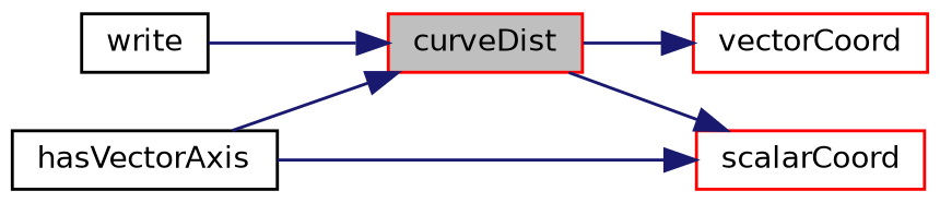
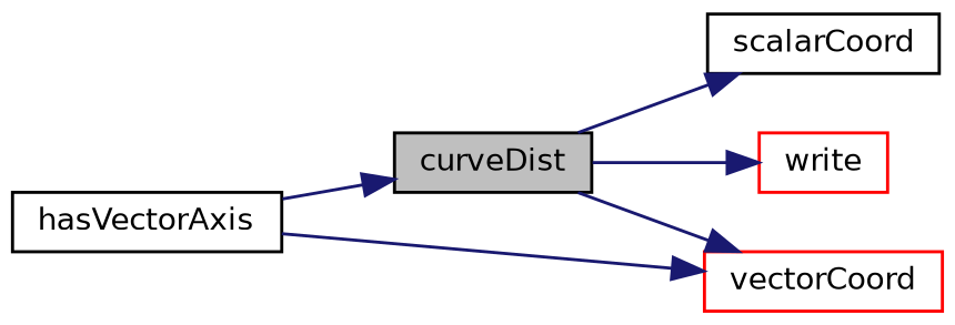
  digraph {
    rankdir=LR
    node [color=red fontname=Helvetica fontsize=10 shape=record]
    edge [color=midnightblue fontname=Helvetica fontsize=10 labelfontname=Helvetica labelfontsize=10 style=solid]
-   n1 [fillcolor=grey75 fontcolor=black height=0.2 label=curveDist style=filled width=0.4]
-   n2 [height=0.2 label=scalarCoord width=0.4]
+   n1 [color=black fillcolor=grey75 fontcolor=black height=0.2 label=curveDist style=filled width=0.4]
+   n2 [color=black height=0.2 label=scalarCoord width=0.4]
    n3 [height=0.2 label=vectorCoord width=0.4]
-   n4 [color=black height=0.2 label=write width=0.4]
+   n4 [height=0.2 label=write width=0.4]
    n5 [color=black height=0.2 label=hasVectorAxis width=0.4]
    n1 -> n2
    n1 -> n3
-   n4 -> n1
+   n1 -> n4
    n5 -> n1
-   n5 -> n2
+   n5 -> n3
  }
